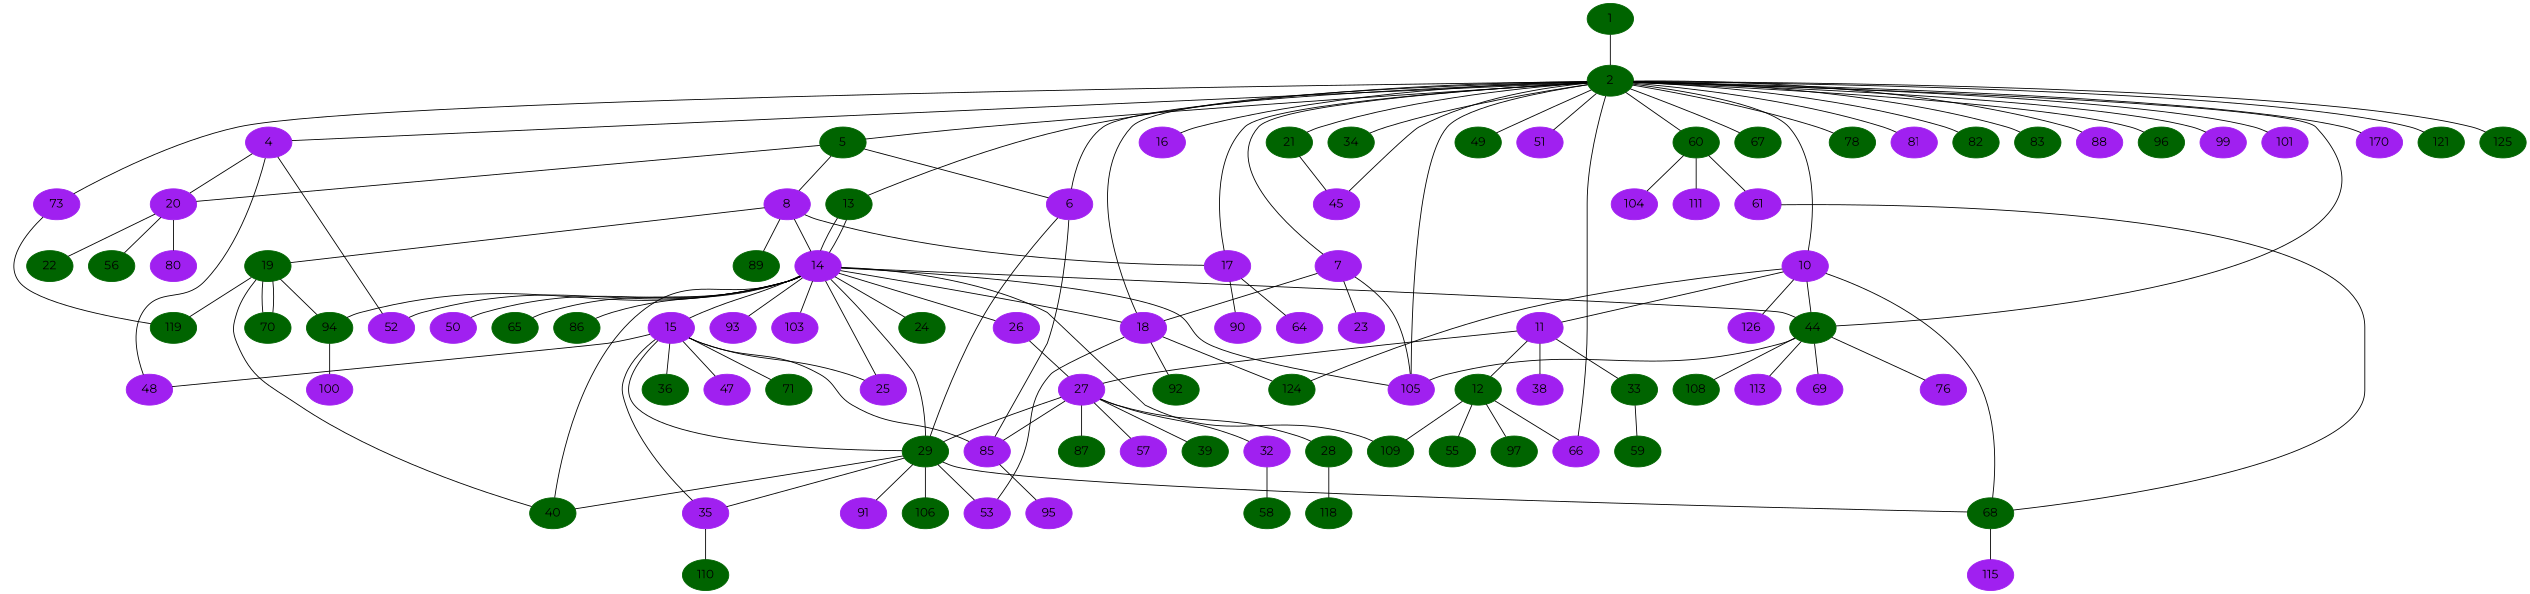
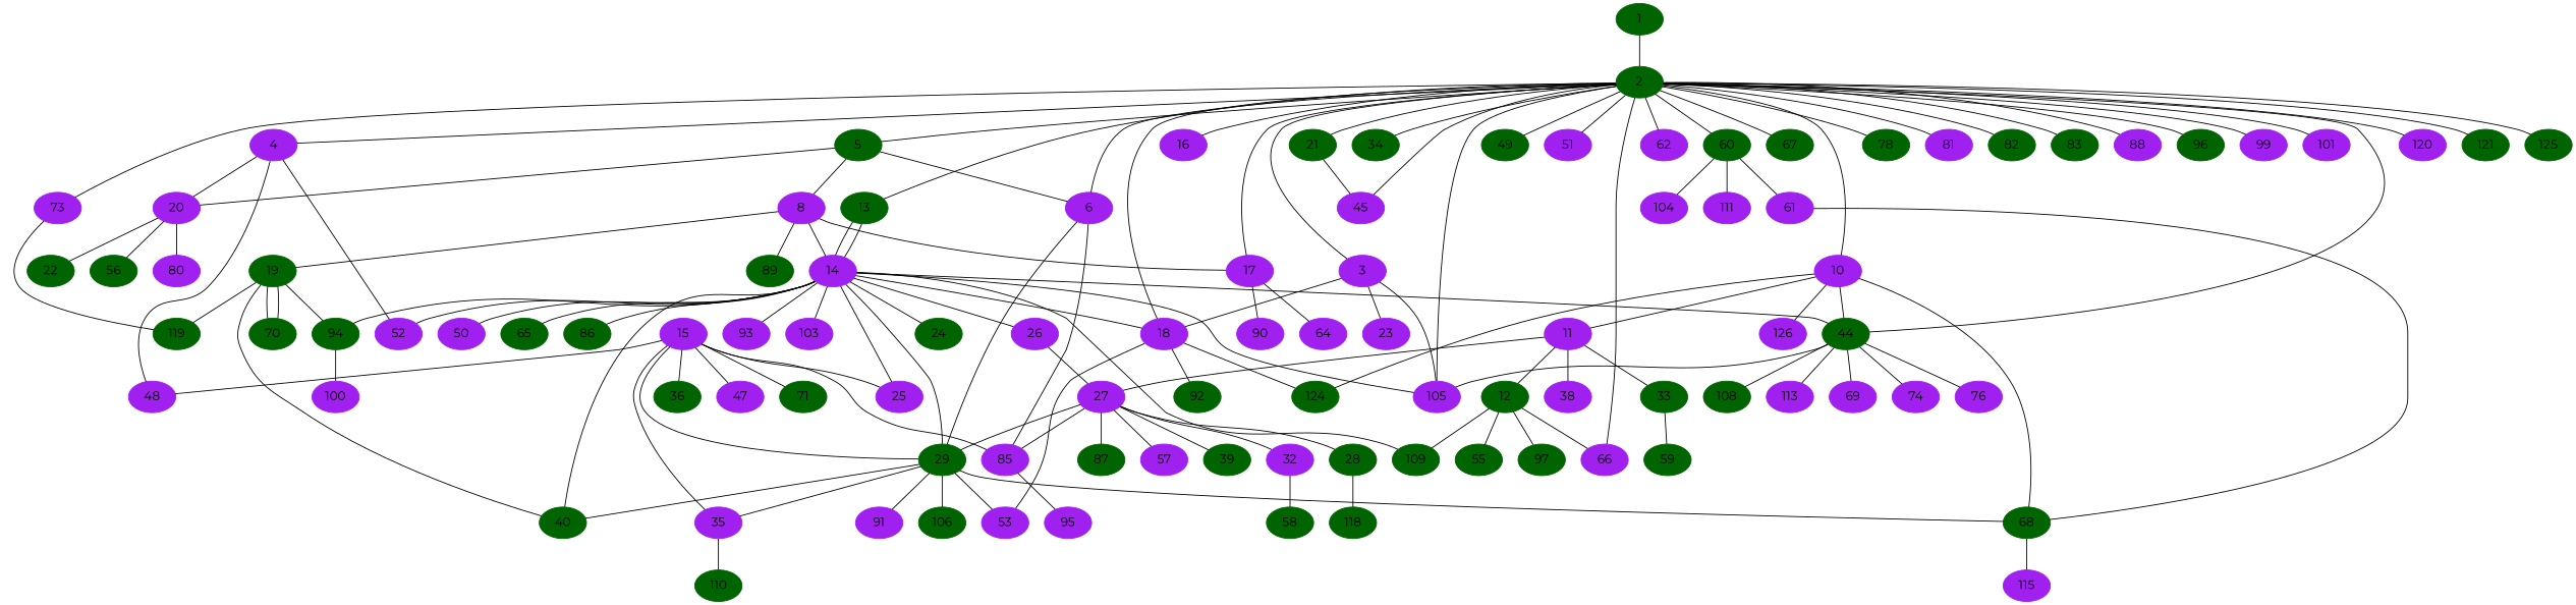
  graph {
    fontname=Montserrat
    node [color=purple fontname=Montserrat style=filled]
    edge [fontname=Montserrat]
    2 [color=darkgreen super="+3"]
    4 [super="+46"]
    5 [color=darkgreen super="+41"]
    6
-   7 [super="+127"]
+   7 [super="+127" label=3]
    10 [super="+114"]
    13 [color=darkgreen super="+43"]
    16
    17 [super="+123"]
    18 [super="+122"]
    21 [color=darkgreen super="+31"]
    34 [color=darkgreen super="+112"]
    44 [color=darkgreen super="+107"]
    45
    49 [color=darkgreen]
    51
    60 [color=darkgreen super="+72"]
+   62
    66
    67 [color=darkgreen]
    73
    78 [color=darkgreen]
    81
    82 [color=darkgreen]
    83 [color=darkgreen]
    88
    96 [color=darkgreen]
    99
    101
    105
-   120 [label=170]
+   120
    121 [color=darkgreen]
    125 [color=darkgreen]
    1 [color=darkgreen]
    20 [super="+30"]
    48
    52
    8 [super="+9"]
    29 [color=darkgreen super="+54"]
    85 [super="+117"]
    23
    11 [super="+128"]
    68 [color=darkgreen super="+75"]
    124 [color=darkgreen]
    126
    14 [super="+77"]
    n47 [label=64]
    90
    53
    92 [color=darkgreen]
    69
+   74
    76
    108 [color=darkgreen]
    113
    61
    104
    111
    119 [color=darkgreen super="+129"]
    22 [color=darkgreen]
    56 [color=darkgreen]
    80
    19 [color=darkgreen super="+37"]
    89 [color=darkgreen]
    40 [color=darkgreen]
    35
    91
    106 [color=darkgreen]
    95
    57 [super="+102"]
    109 [color=darkgreen]
    15 [super="+63"]
    24 [color=darkgreen]
    25
    26
    50
    65 [color=darkgreen]
    86 [color=darkgreen]
    93
    94 [color=darkgreen]
    103
    70 [color=darkgreen]
    12 [color=darkgreen super="+42"]
    27 [super="+64"]
    33 [color=darkgreen super="+116"]
    38
    115
    55 [color=darkgreen]
    97 [color=darkgreen]
    28 [color=darkgreen super="+79"]
    32
    39 [color=darkgreen]
    87 [color=darkgreen]
    59 [color=darkgreen]
    36 [color=darkgreen super="+98"]
    47
    71 [color=darkgreen]
    100
    110 [color=darkgreen]
    118 [color=darkgreen]
    58 [color=darkgreen]
    2 -- 4
    2 -- 5
    2 -- 6
    2 -- 7
    2 -- 10
    2 -- 13
    2 -- 16
    2 -- 17
    2 -- 18
    2 -- 21
    2 -- 34
    2 -- 44
    2 -- 45
    2 -- 49
    2 -- 51
    2 -- 60
+   2 -- 62
    2 -- 66
    2 -- 67
    2 -- 73
    2 -- 78
    2 -- 81
    2 -- 82
    2 -- 83
    2 -- 88
    2 -- 96
    2 -- 99
    2 -- 101
    2 -- 105
    2 -- 120
    2 -- 121
    2 -- 125
    4 -- 20
    4 -- 48
    4 -- 52
    5 -- 6
    5 -- 20
    5 -- 8
    6 -- 29
    6 -- 85
    7 -- 18
    7 -- 105
    7 -- 23
    10 -- 44
    10 -- 11
    10 -- 68 [weight=2]
    10 -- 124
    10 -- 126
    13 -- 14
    13 -- 14
    17 -- n47
    17 -- 90
    18 -- 124
    18 -- 53
    18 -- 92
    21 -- 45
    44 -- 105
    44 -- 69
+   44 -- 74
    44 -- 76
    44 -- 108
    44 -- 113
    60 -- 61
    60 -- 104
    60 -- 111
    73 -- 119
    1 -- 2
    20 -- 22
    20 -- 56
    20 -- 80
    8 -- 17
    8 -- 14
    8 -- 19
    8 -- 89
    29 -- 68
    29 -- 53
    29 -- 40
    29 -- 35
    29 -- 91
    29 -- 106
    85 -- 95
    11 -- 12
    11 -- 27
    11 -- 33
    11 -- 38
    68 -- 115
    14 -- 18
    14 -- 44
    14 -- 105
    14 -- 52
    14 -- 29
    14 -- 40
    14 -- 109
-   14 -- 15
    14 -- 24
    14 -- 25
    14 -- 26
    14 -- 50
    14 -- 65
    14 -- 86
    14 -- 93
    14 -- 94
    14 -- 103 [weight=2]
    61 -- 68
    19 -- 119
    19 -- 40
    19 -- 94
    19 -- 70
    19 -- 70
    35 -- 110
    15 -- 48
    15 -- 29
    15 -- 85
    15 -- 35
    15 -- 25
    15 -- 36
    15 -- 47
    15 -- 71
    26 -- 27
    94 -- 100
    12 -- 66
    12 -- 109
    12 -- 55
    12 -- 97
    27 -- 29
    27 -- 85
    27 -- 57
    27 -- 28
    27 -- 32
    27 -- 39
    27 -- 87
    33 -- 59
    28 -- 118
    32 -- 58
  }
